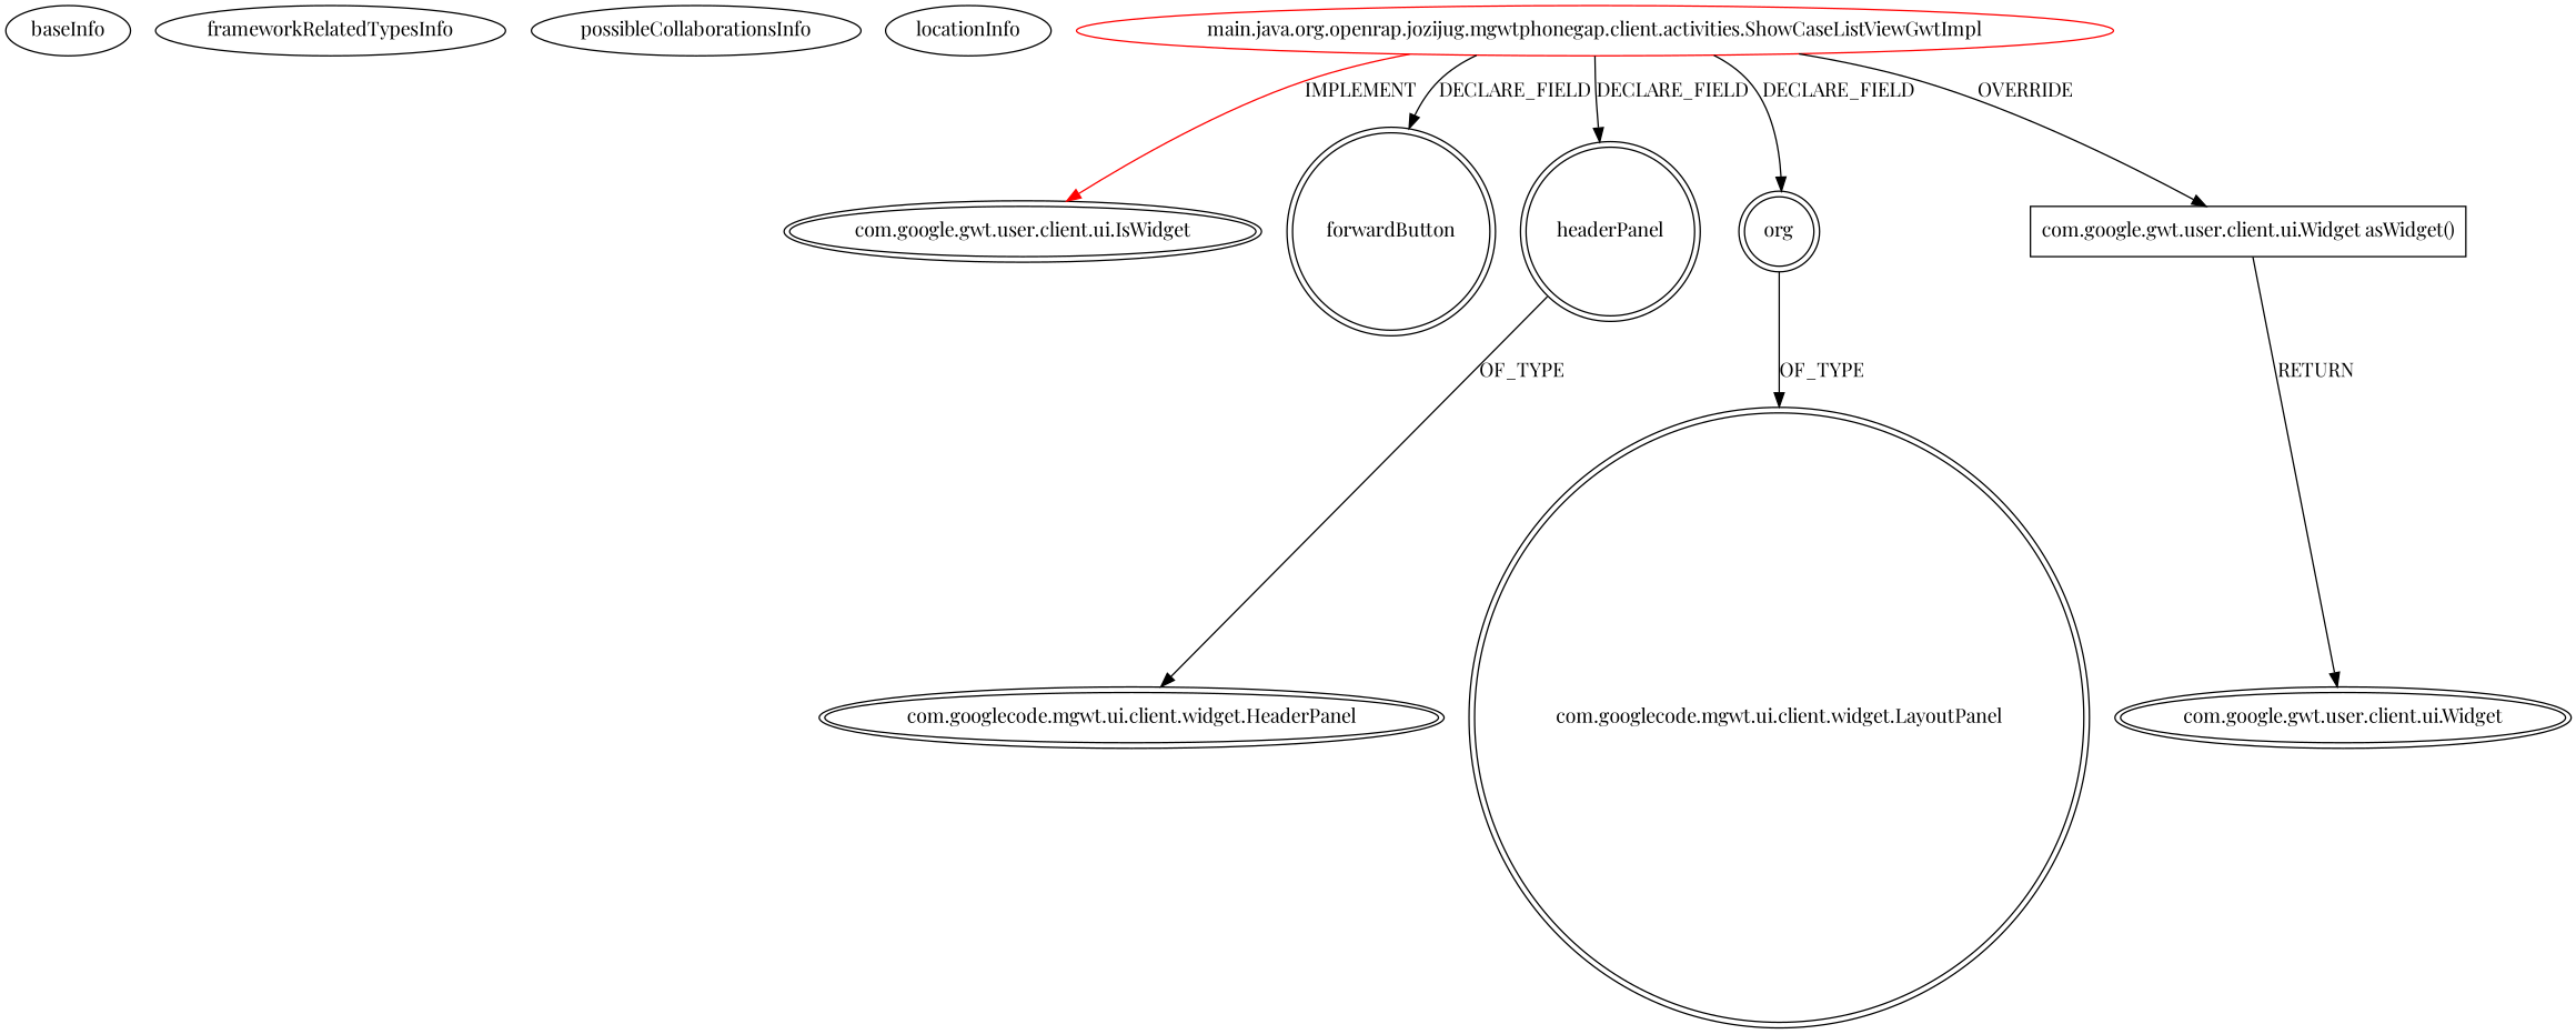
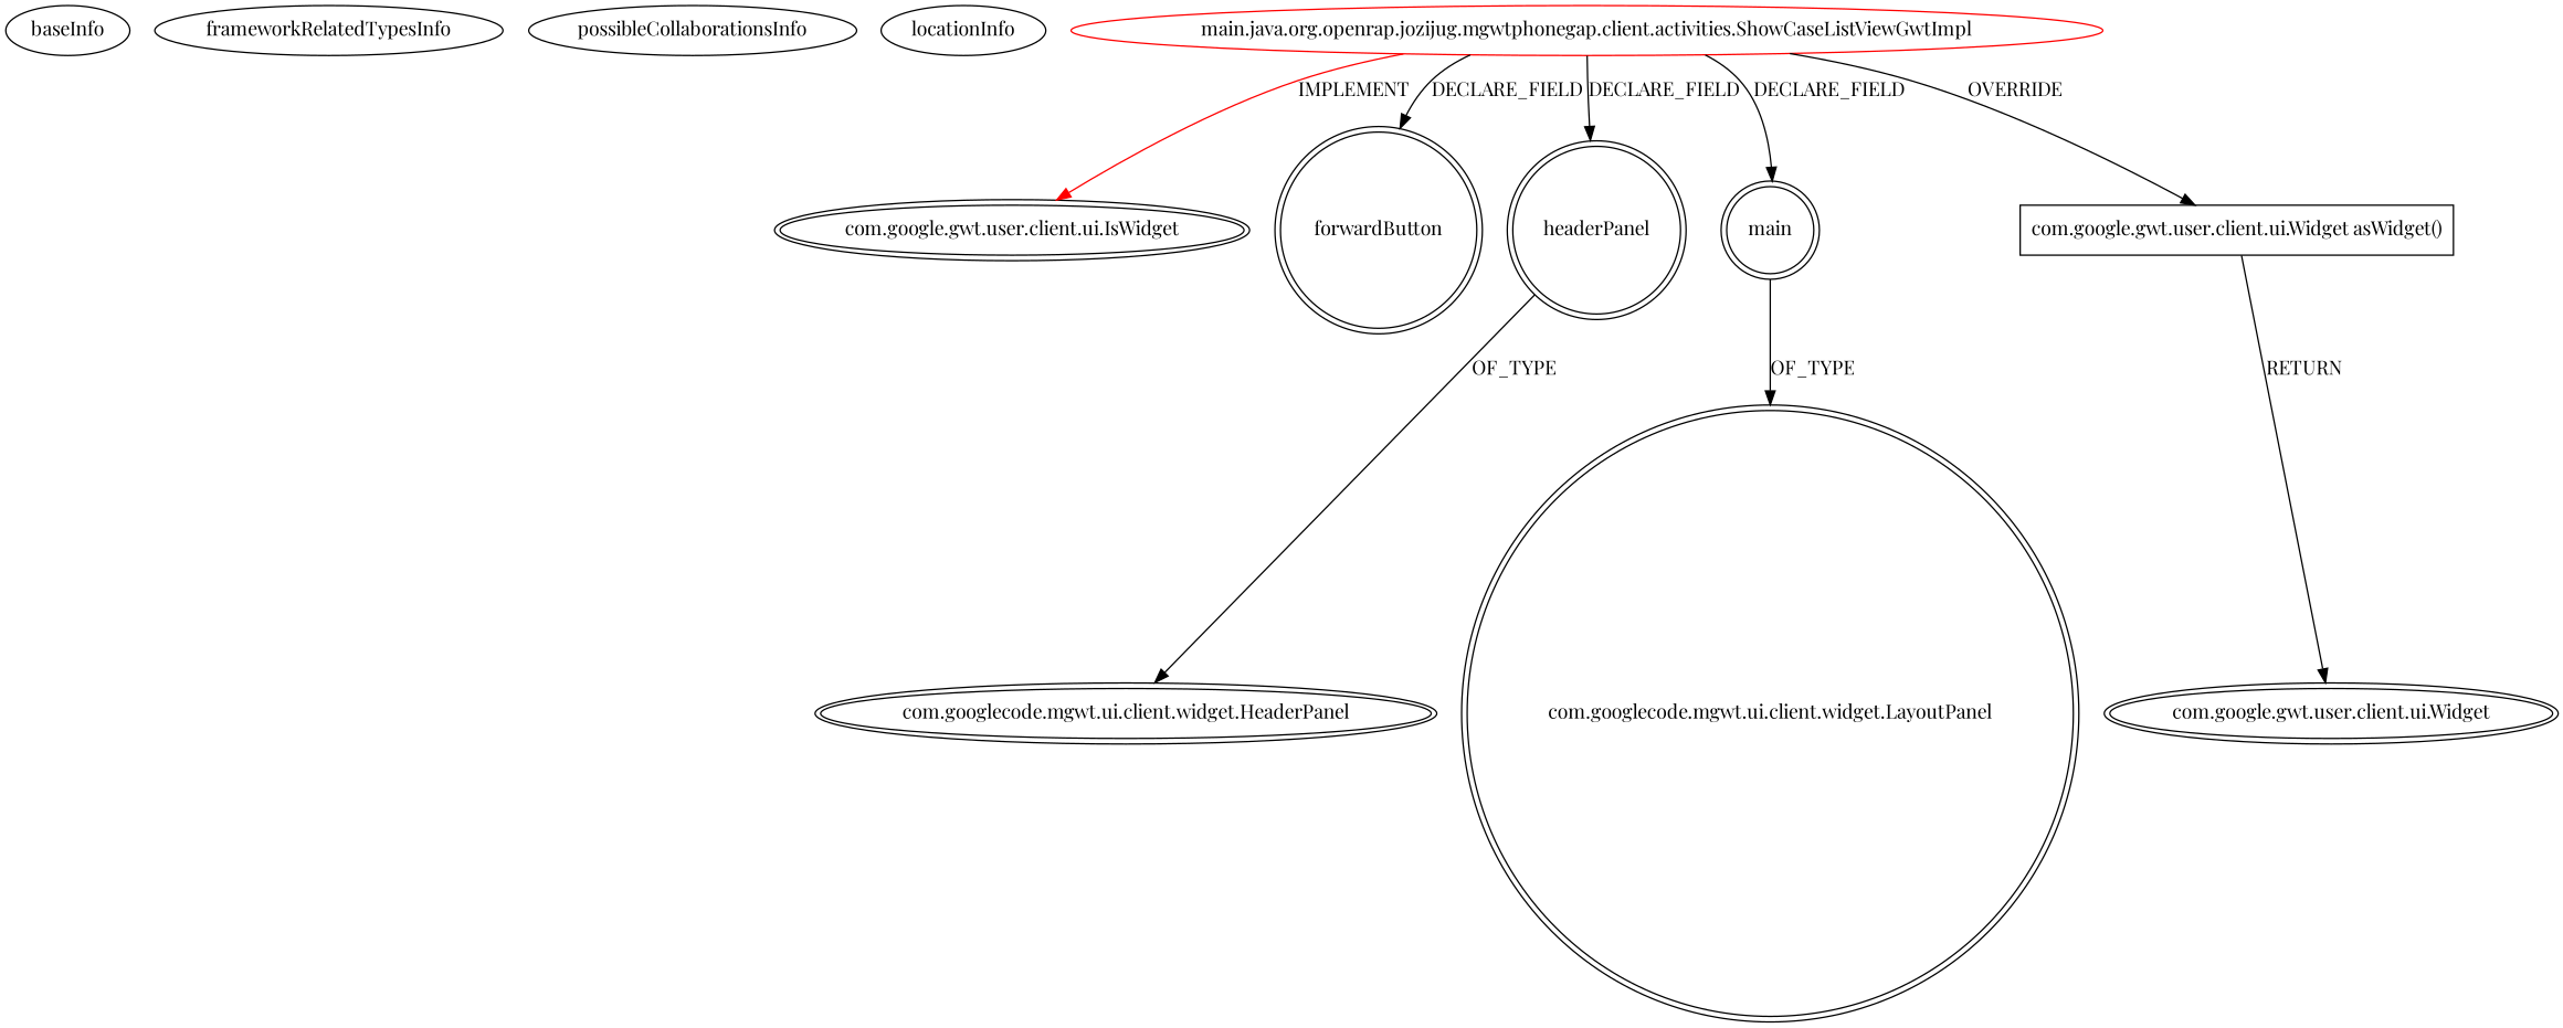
  digraph {
    fontname="Playfair Display"
    node [fontname="Playfair Display" isFrameworkType=true peripheries=2]
    edge [fontname="Playfair Display"]
    baseInfo [category=extension_graph graphId=4374 isAnonymous=false possibleRelation=false isFrameworkType="" peripheries=""]
    frameworkRelatedTypesInfo [0="com.google.gwt.user.client.ui.IsWidget" isFrameworkType="" peripheries=""]
    possibleCollaborationsInfo [isFrameworkType="" peripheries=""]
    locationInfo [contextSignature=ShowCaseListViewGwtImpl filePath="/rjdkolb-jozijug_phonegapdemo/jozijug_phonegapdemo-master/src/main/java/org/openrap/jozijug/mgwtphonegap/client/activities/ShowCaseListViewGwtImpl.java" graphId=4374 projectName="rjdkolb-jozijug_phonegapdemo" isFrameworkType="" peripheries=""]
    n5 [color=red isFrameworkType=false label="main.java.org.openrap.jozijug.mgwtphonegap.client.activities.ShowCaseListViewGwtImpl" vertexType=ROOT_CLIENT_CLASS_DECLARATION peripheries=""]
    n6 [label="com.google.gwt.user.client.ui.IsWidget" vertexType=FRAMEWORK_INTERFACE_TYPE]
    n7 [label=forwardButton shape=circle vertexType=FIELD_DECLARATION]
    n8 [label=headerPanel shape=circle vertexType=FIELD_DECLARATION]
-   n9 [label=org shape=circle vertexType=FIELD_DECLARATION]
+   n9 [label=main shape=circle vertexType=FIELD_DECLARATION]
    n10 [isFrameworkType=false label="com.google.gwt.user.client.ui.Widget asWidget()" shape=box vertexType=OVERRIDING_METHOD_DECLARATION peripheries=""]
    n11 [label="com.googlecode.mgwt.ui.client.widget.HeaderPanel" vertexType=FRAMEWORK_CLASS_TYPE]
    n12 [label="com.googlecode.mgwt.ui.client.widget.LayoutPanel" shape=circle vertexType=FRAMEWORK_CLASS_TYPE]
    n13 [label="com.google.gwt.user.client.ui.Widget" vertexType=FRAMEWORK_CLASS_TYPE]
    n5 -> n6 [color=red label=IMPLEMENT]
    n5 -> n7 [label=DECLARE_FIELD]
    n5 -> n8 [label=DECLARE_FIELD]
    n5 -> n9 [label=DECLARE_FIELD]
    n5 -> n10 [label=OVERRIDE]
    n8 -> n11 [label=OF_TYPE]
    n9 -> n12 [label=OF_TYPE]
    n10 -> n13 [label=RETURN]
  }
